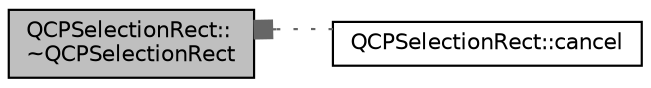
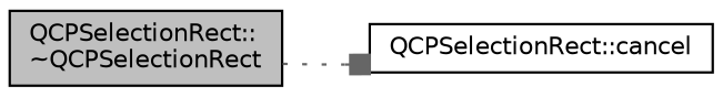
  digraph {
    rankdir=LR
    node [color=black fontname=Helvetica fontsize=10 shape=record style=filled]
    n1 [fillcolor=grey75 fontcolor=black height=0.2 label="QCPSelectionRect::\l~QCPSelectionRect" width=0.4]
    n2 [fillcolor=white height=0.2 label="QCPSelectionRect::cancel" width=0.4]
-   n2 -> n1 [color=gray40 fontname=Helvetica fontsize=10 labelfontname=Helvetica labelfontsize=10 style=dotted arrowhead=box]
+   n1 -> n2 [color=gray40 fontname=Helvetica fontsize=10 labelfontname=Helvetica labelfontsize=10 style=dotted arrowhead=box]
  }
